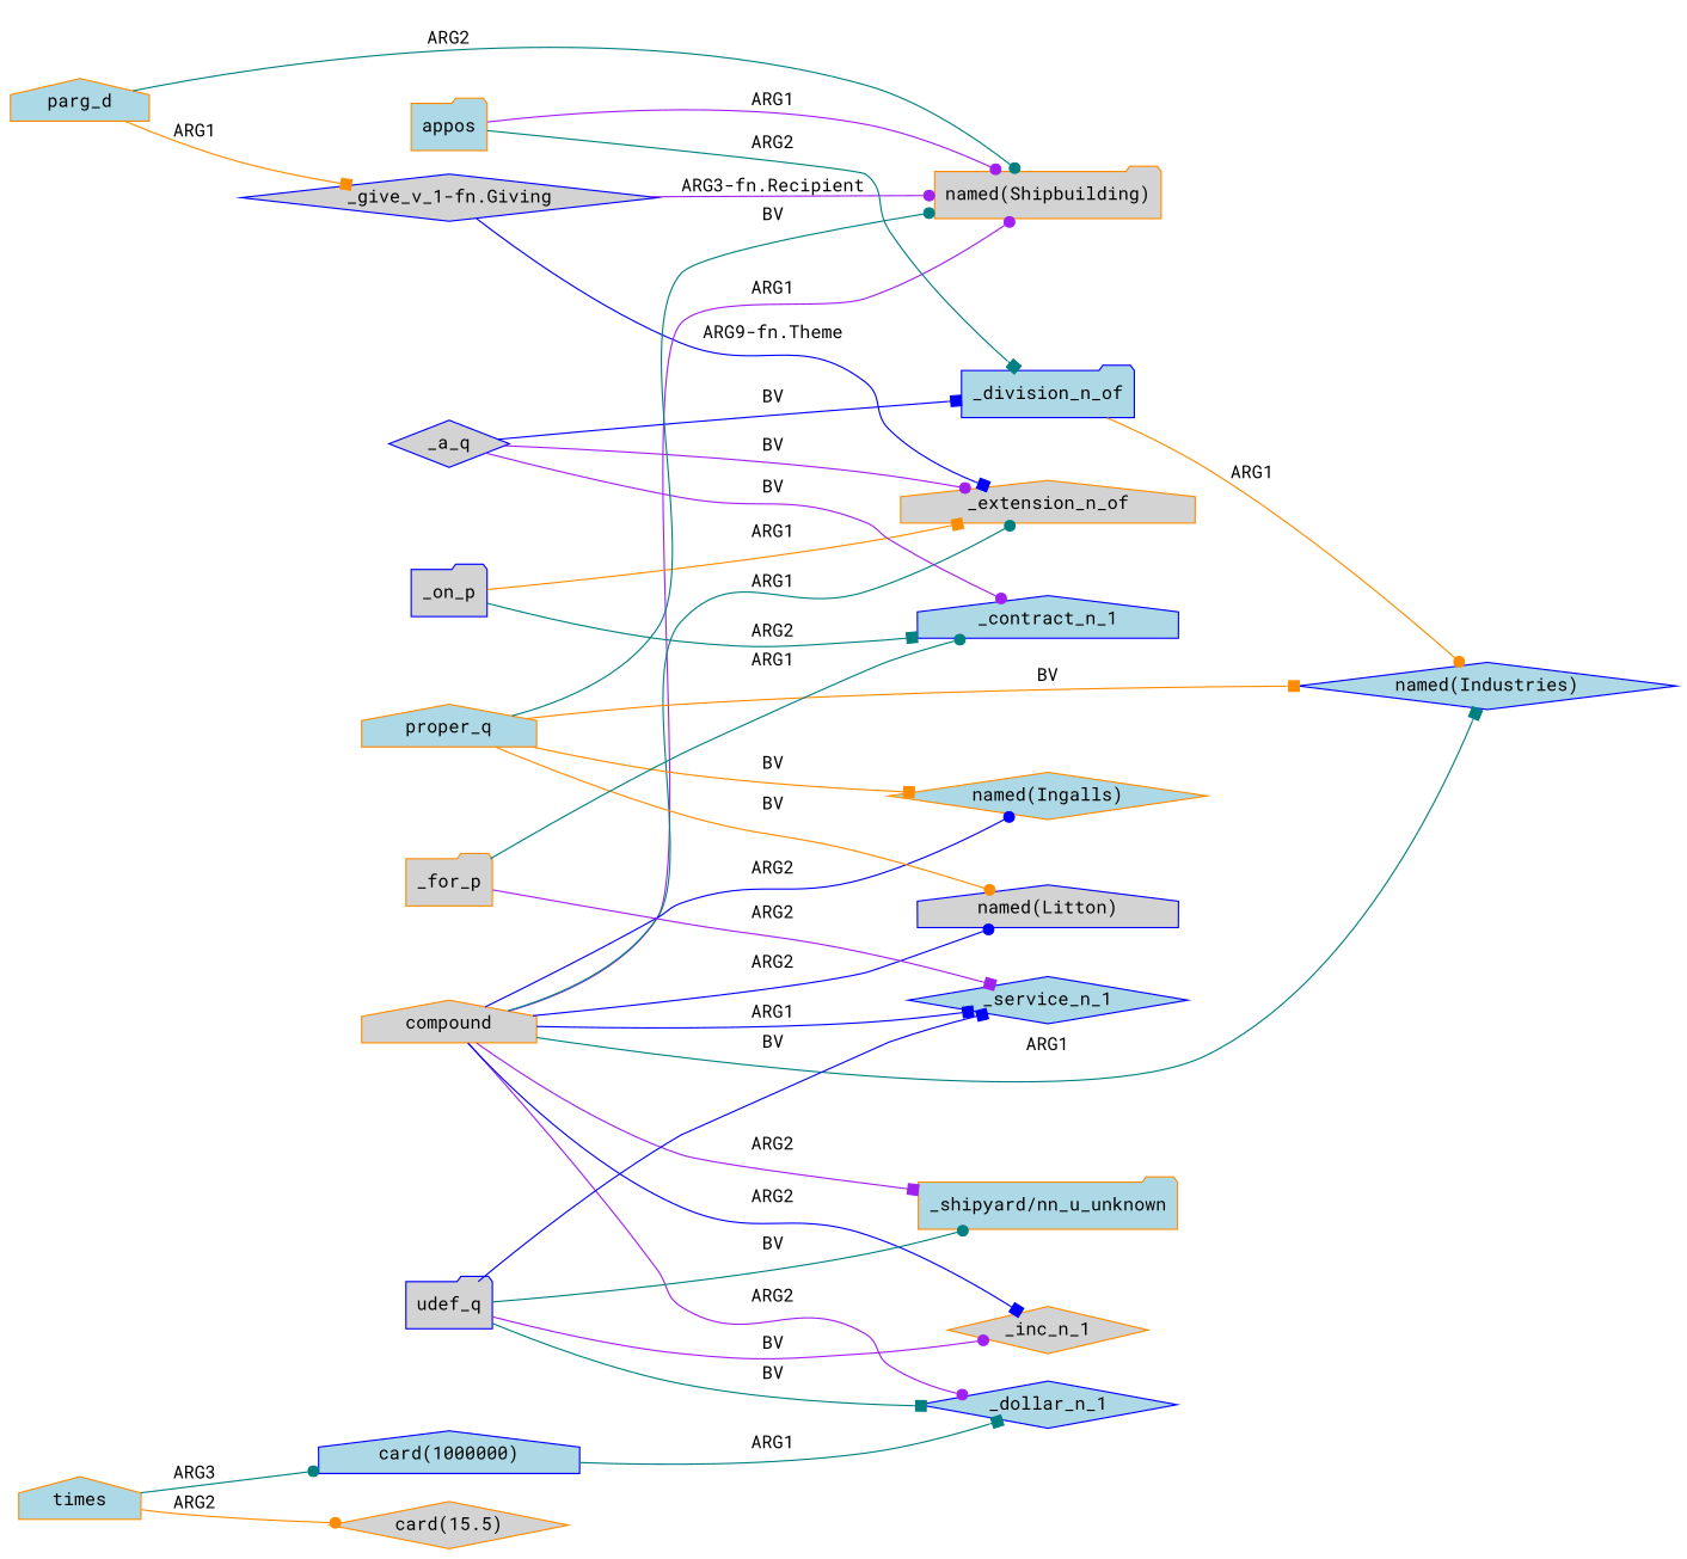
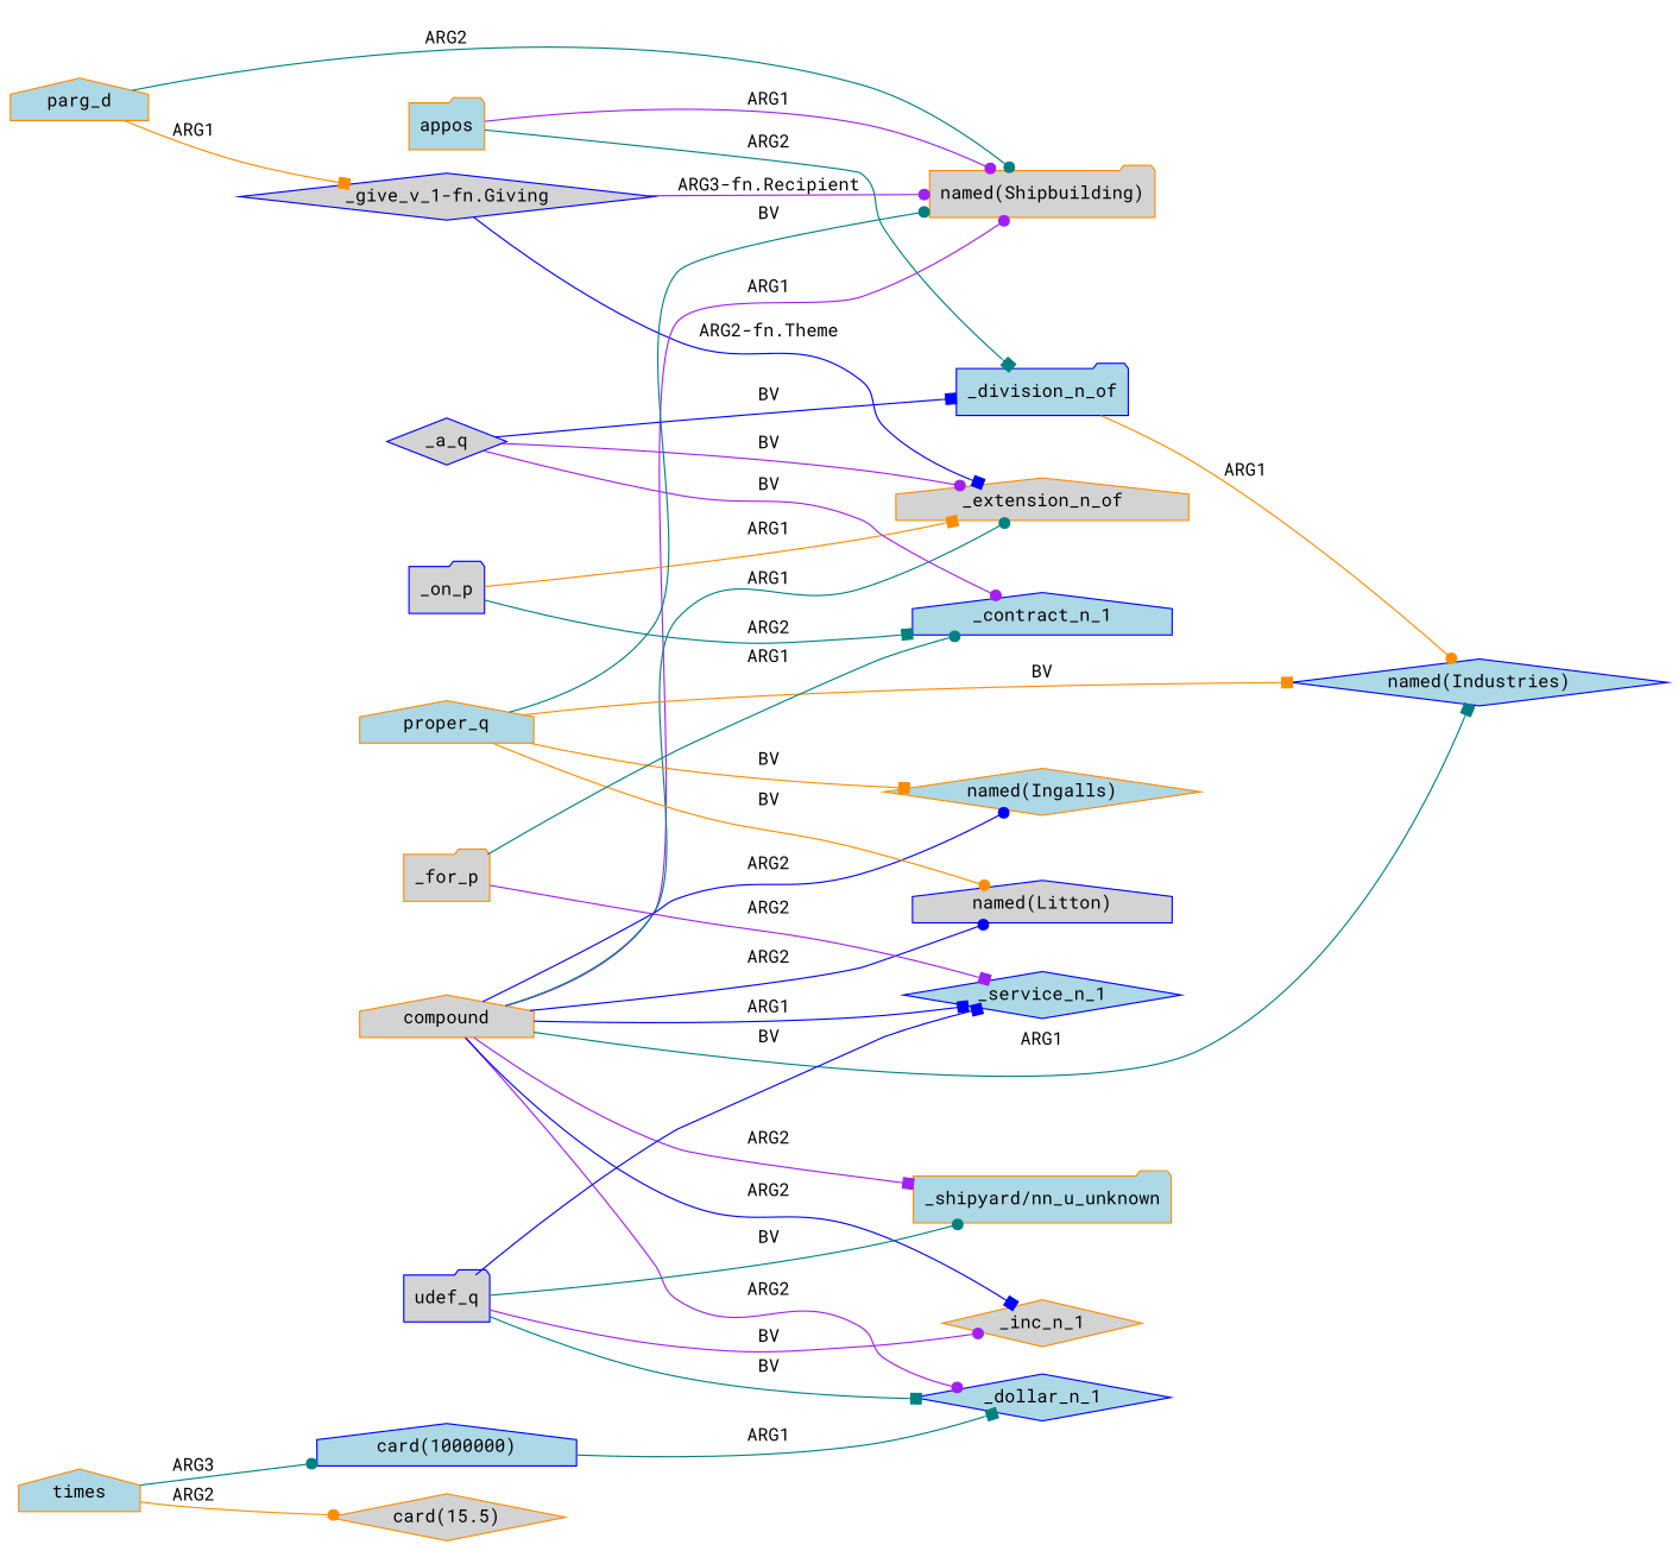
  digraph {
    fontname="Roboto Mono"
    rankdir=LR
    node [color=darkorange fillcolor=lightblue fontname="Roboto Mono" shape=diamond style=filled]
    edge [arrowhead=dot color=teal fontname="Roboto Mono"]
    "_give_v_1-fn.Giving" [color=blue fillcolor=lightgrey]
    "named(Shipbuilding)" [fillcolor=lightgrey shape=folder]
    _extension_n_of [fillcolor=lightgrey shape=house]
    compound [fillcolor=lightgrey shape=house]
    "named(Industries)" [color=blue]
    _dollar_n_1 [color=blue]
    _inc_n_1 [fillcolor=lightgrey]
    "_shipyard/nn_u_unknown" [shape=folder]
    "named(Litton)" [color=blue fillcolor=lightgrey shape=house]
    _service_n_1 [color=blue]
    "named(Ingalls)"
    "card(1000000)" [color=blue shape=house]
    udef_q [color=blue fillcolor=lightgrey shape=folder]
    appos [shape=folder]
    _division_n_of [color=blue shape=folder]
    parg_d [shape=house]
    _on_p [color=blue fillcolor=lightgrey shape=folder]
    _contract_n_1 [color=blue shape=house]
    _a_q [color=blue fillcolor=lightgrey]
    proper_q [shape=house]
    times [shape=house]
    "card(15.5)" [fillcolor=lightgrey]
    _for_p [fillcolor=lightgrey shape=folder]
    "_give_v_1-fn.Giving" -> "named(Shipbuilding)" [color=purple label="ARG3-fn.Recipient"]
-   "_give_v_1-fn.Giving" -> _extension_n_of [arrowhead=box color=blue label="ARG9-fn.Theme"]
+   "_give_v_1-fn.Giving" -> _extension_n_of [arrowhead=box color=blue label="ARG2-fn.Theme"]
    compound -> "named(Shipbuilding)" [color=purple label=ARG1]
    compound -> _extension_n_of [label=ARG1]
    compound -> "named(Industries)" [arrowhead=box label=ARG1]
    compound -> _dollar_n_1 [color=purple label=ARG2]
    compound -> _inc_n_1 [arrowhead=box color=blue label=ARG2]
    compound -> "_shipyard/nn_u_unknown" [arrowhead=box color=purple label=ARG2]
    compound -> "named(Litton)" [color=blue label=ARG2]
    compound -> _service_n_1 [arrowhead=box color=blue label=ARG1]
    compound -> "named(Ingalls)" [color=blue label=ARG2]
    "card(1000000)" -> _dollar_n_1 [arrowhead=box label=ARG1]
    udef_q -> _dollar_n_1 [arrowhead=box label=BV]
    udef_q -> _inc_n_1 [color=purple label=BV]
    udef_q -> "_shipyard/nn_u_unknown" [label=BV]
    udef_q -> _service_n_1 [arrowhead=box color=blue label=BV]
    appos -> "named(Shipbuilding)" [color=purple label=ARG1]
    appos -> _division_n_of [arrowhead=box label=ARG2]
    _division_n_of -> "named(Industries)" [color=darkorange label=ARG1]
    parg_d -> "_give_v_1-fn.Giving" [arrowhead=box color=darkorange label=ARG1]
    parg_d -> "named(Shipbuilding)" [label=ARG2]
    _on_p -> _extension_n_of [arrowhead=box color=darkorange label=ARG1]
    _on_p -> _contract_n_1 [arrowhead=box label=ARG2]
    _a_q -> _extension_n_of [color=purple label=BV]
    _a_q -> _division_n_of [arrowhead=box color=blue label=BV]
    _a_q -> _contract_n_1 [color=purple label=BV]
    proper_q -> "named(Shipbuilding)" [label=BV]
    proper_q -> "named(Industries)" [arrowhead=box color=darkorange label=BV]
    proper_q -> "named(Litton)" [color=darkorange label=BV]
    proper_q -> "named(Ingalls)" [arrowhead=box color=darkorange label=BV]
    times -> "card(1000000)" [label=ARG3]
    times -> "card(15.5)" [color=darkorange label=ARG2]
    _for_p -> _service_n_1 [arrowhead=box color=purple label=ARG2]
    _for_p -> _contract_n_1 [label=ARG1]
  }
